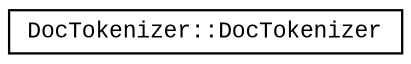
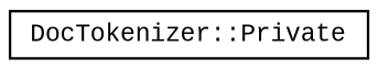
  digraph {
    rankdir=TB
    fontname="Liberation Mono"
-   n1 [color=black fillcolor=white fontname="Liberation Mono" fontsize=10 height=0.2 label="DocTokenizer::DocTokenizer" shape=record style=filled width=0.4]
+   n1 [color=black fillcolor=white fontname="Liberation Mono" fontsize=10 height=0.2 label="DocTokenizer::Private" shape=record style=filled width=0.4]
  }
